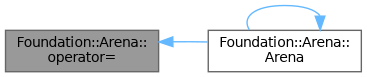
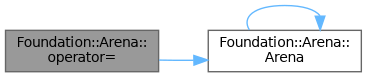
  digraph {
    rankdir=LR
    node [fontname=Helvetica fontsize=10 shape=box style=filled]
    edge [color=steelblue1 fontname=Helvetica fontsize=10 labelfontname=Helvetica labelfontsize=10 style=solid]
    n1 [color=gray40 fillcolor=grey60 fontcolor=black height=0.2 label="Foundation::Arena::\loperator=" width=0.4]
    n2 [color=grey40 fillcolor=white height=0.2 label="Foundation::Arena::\lArena" width=0.4]
-   n2 -> n1
+   n1 -> n2
    n2 -> n2
  }
